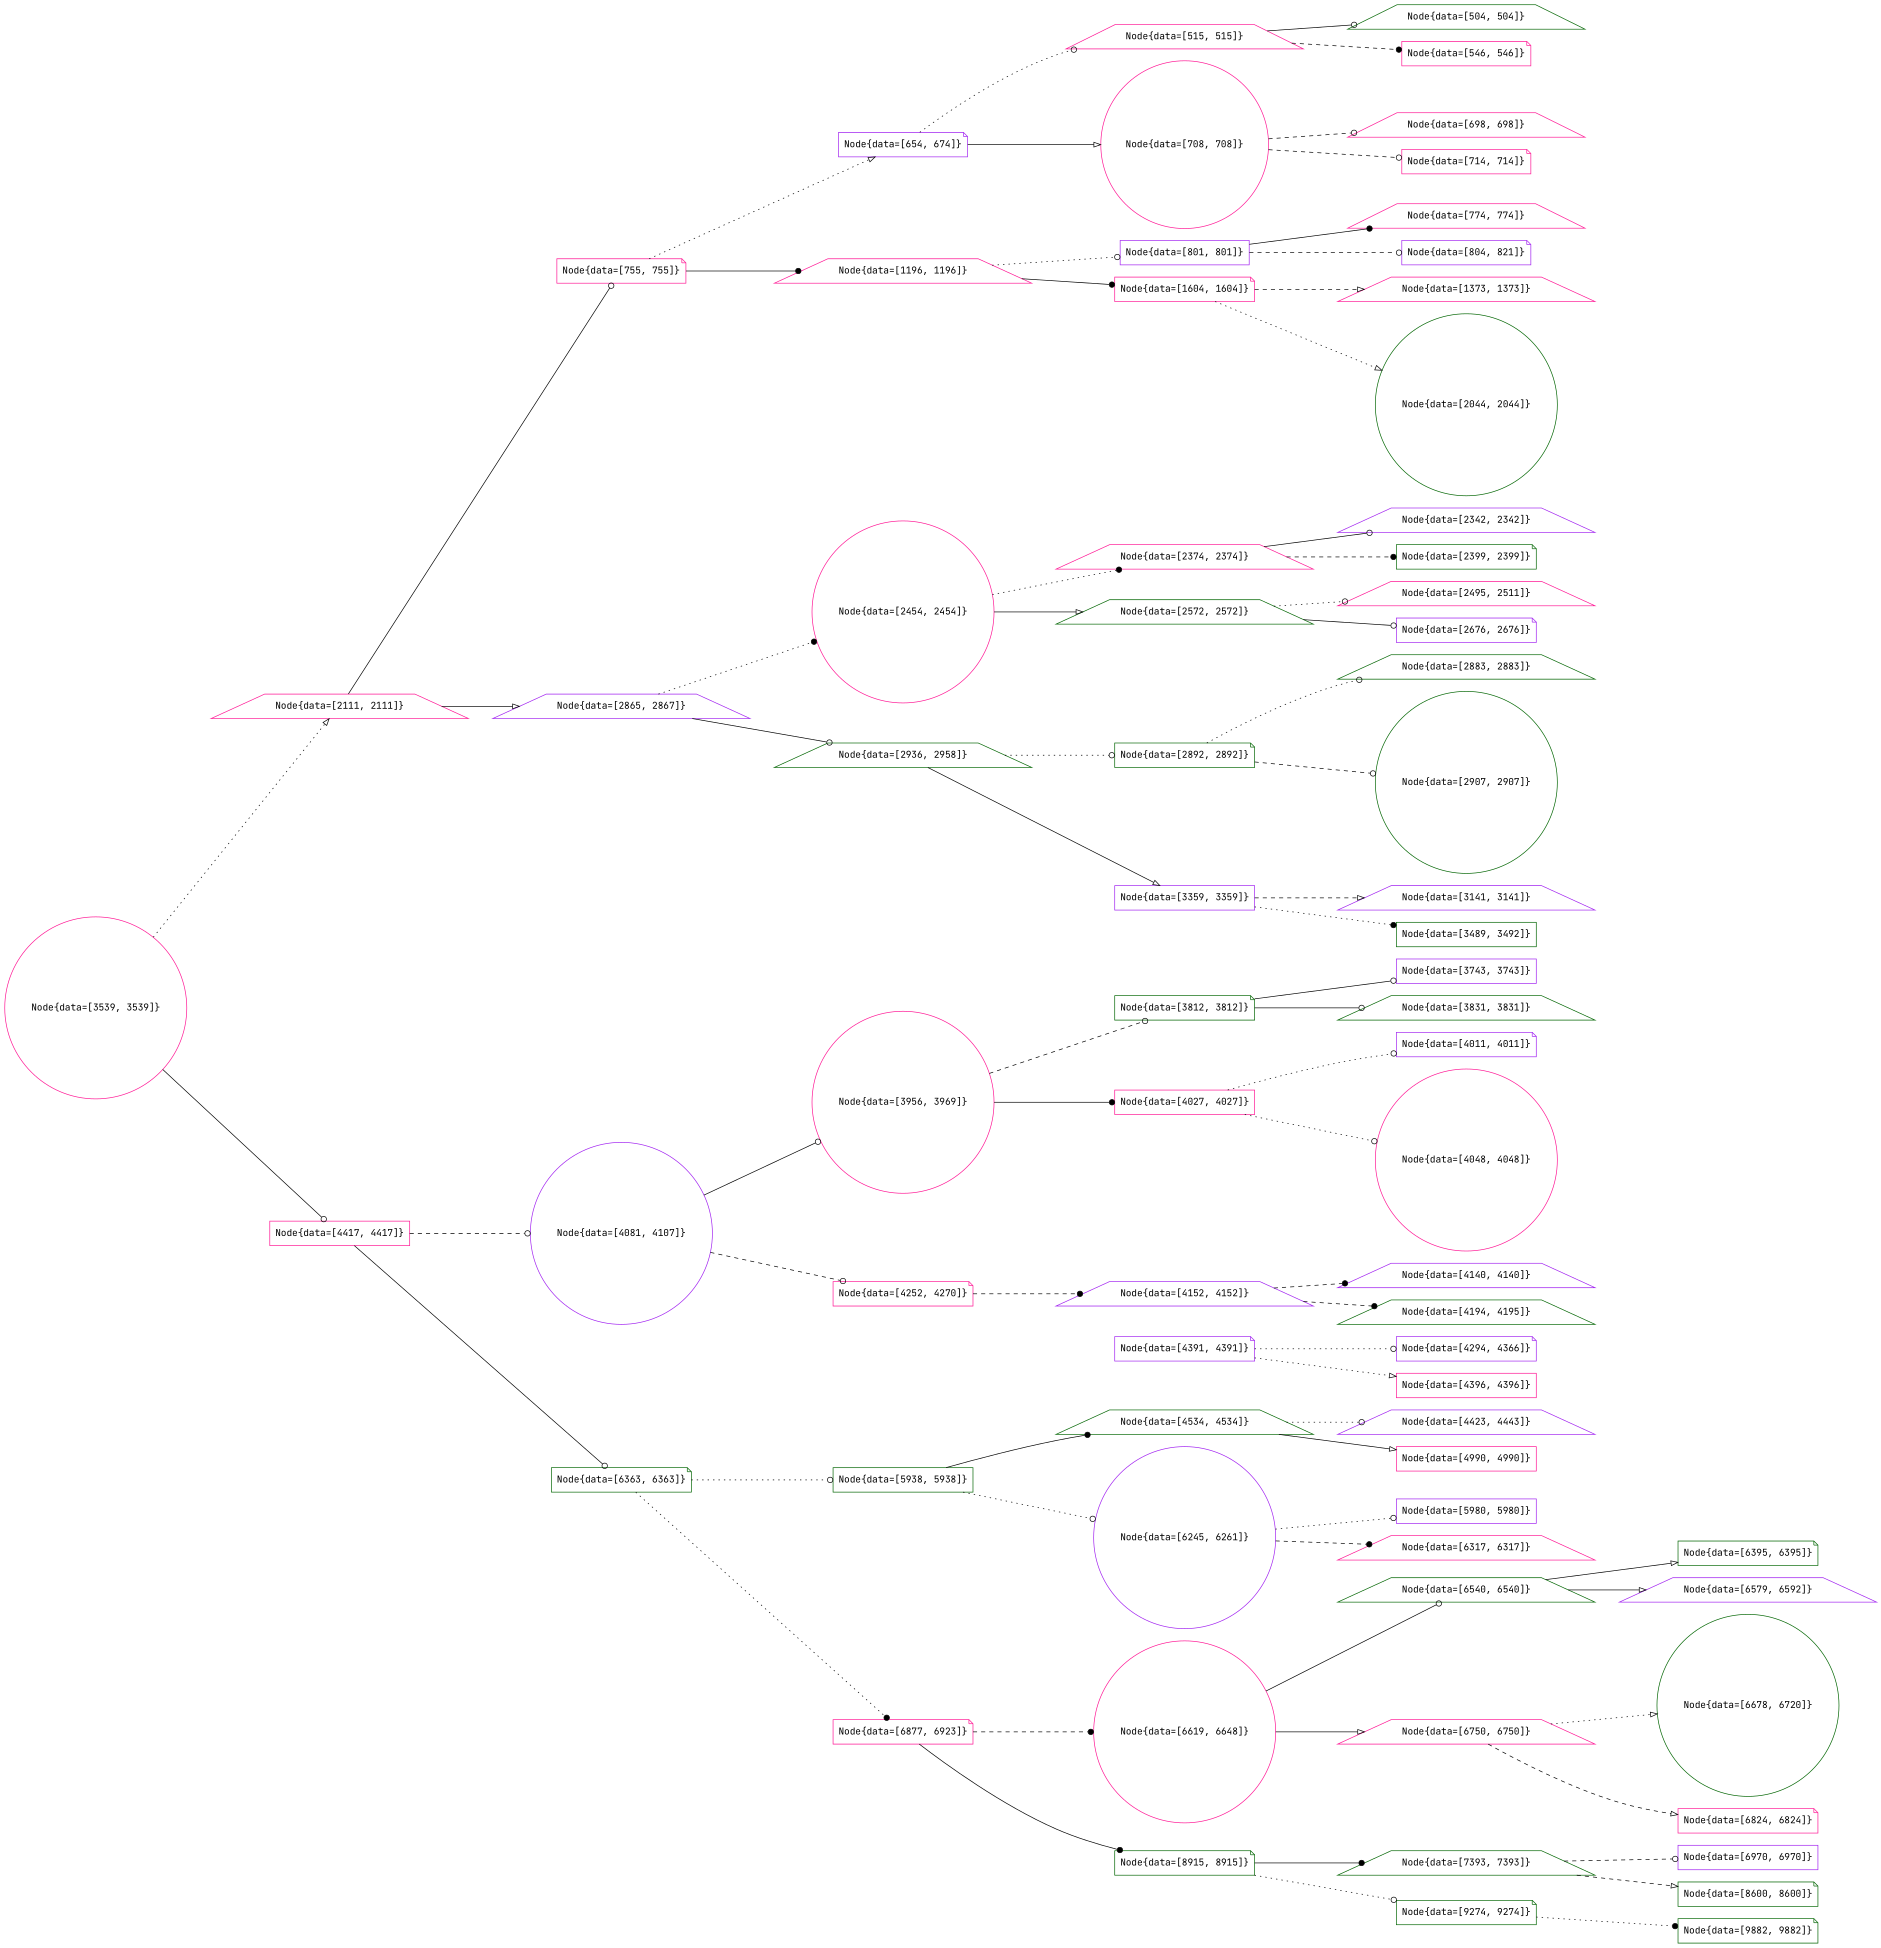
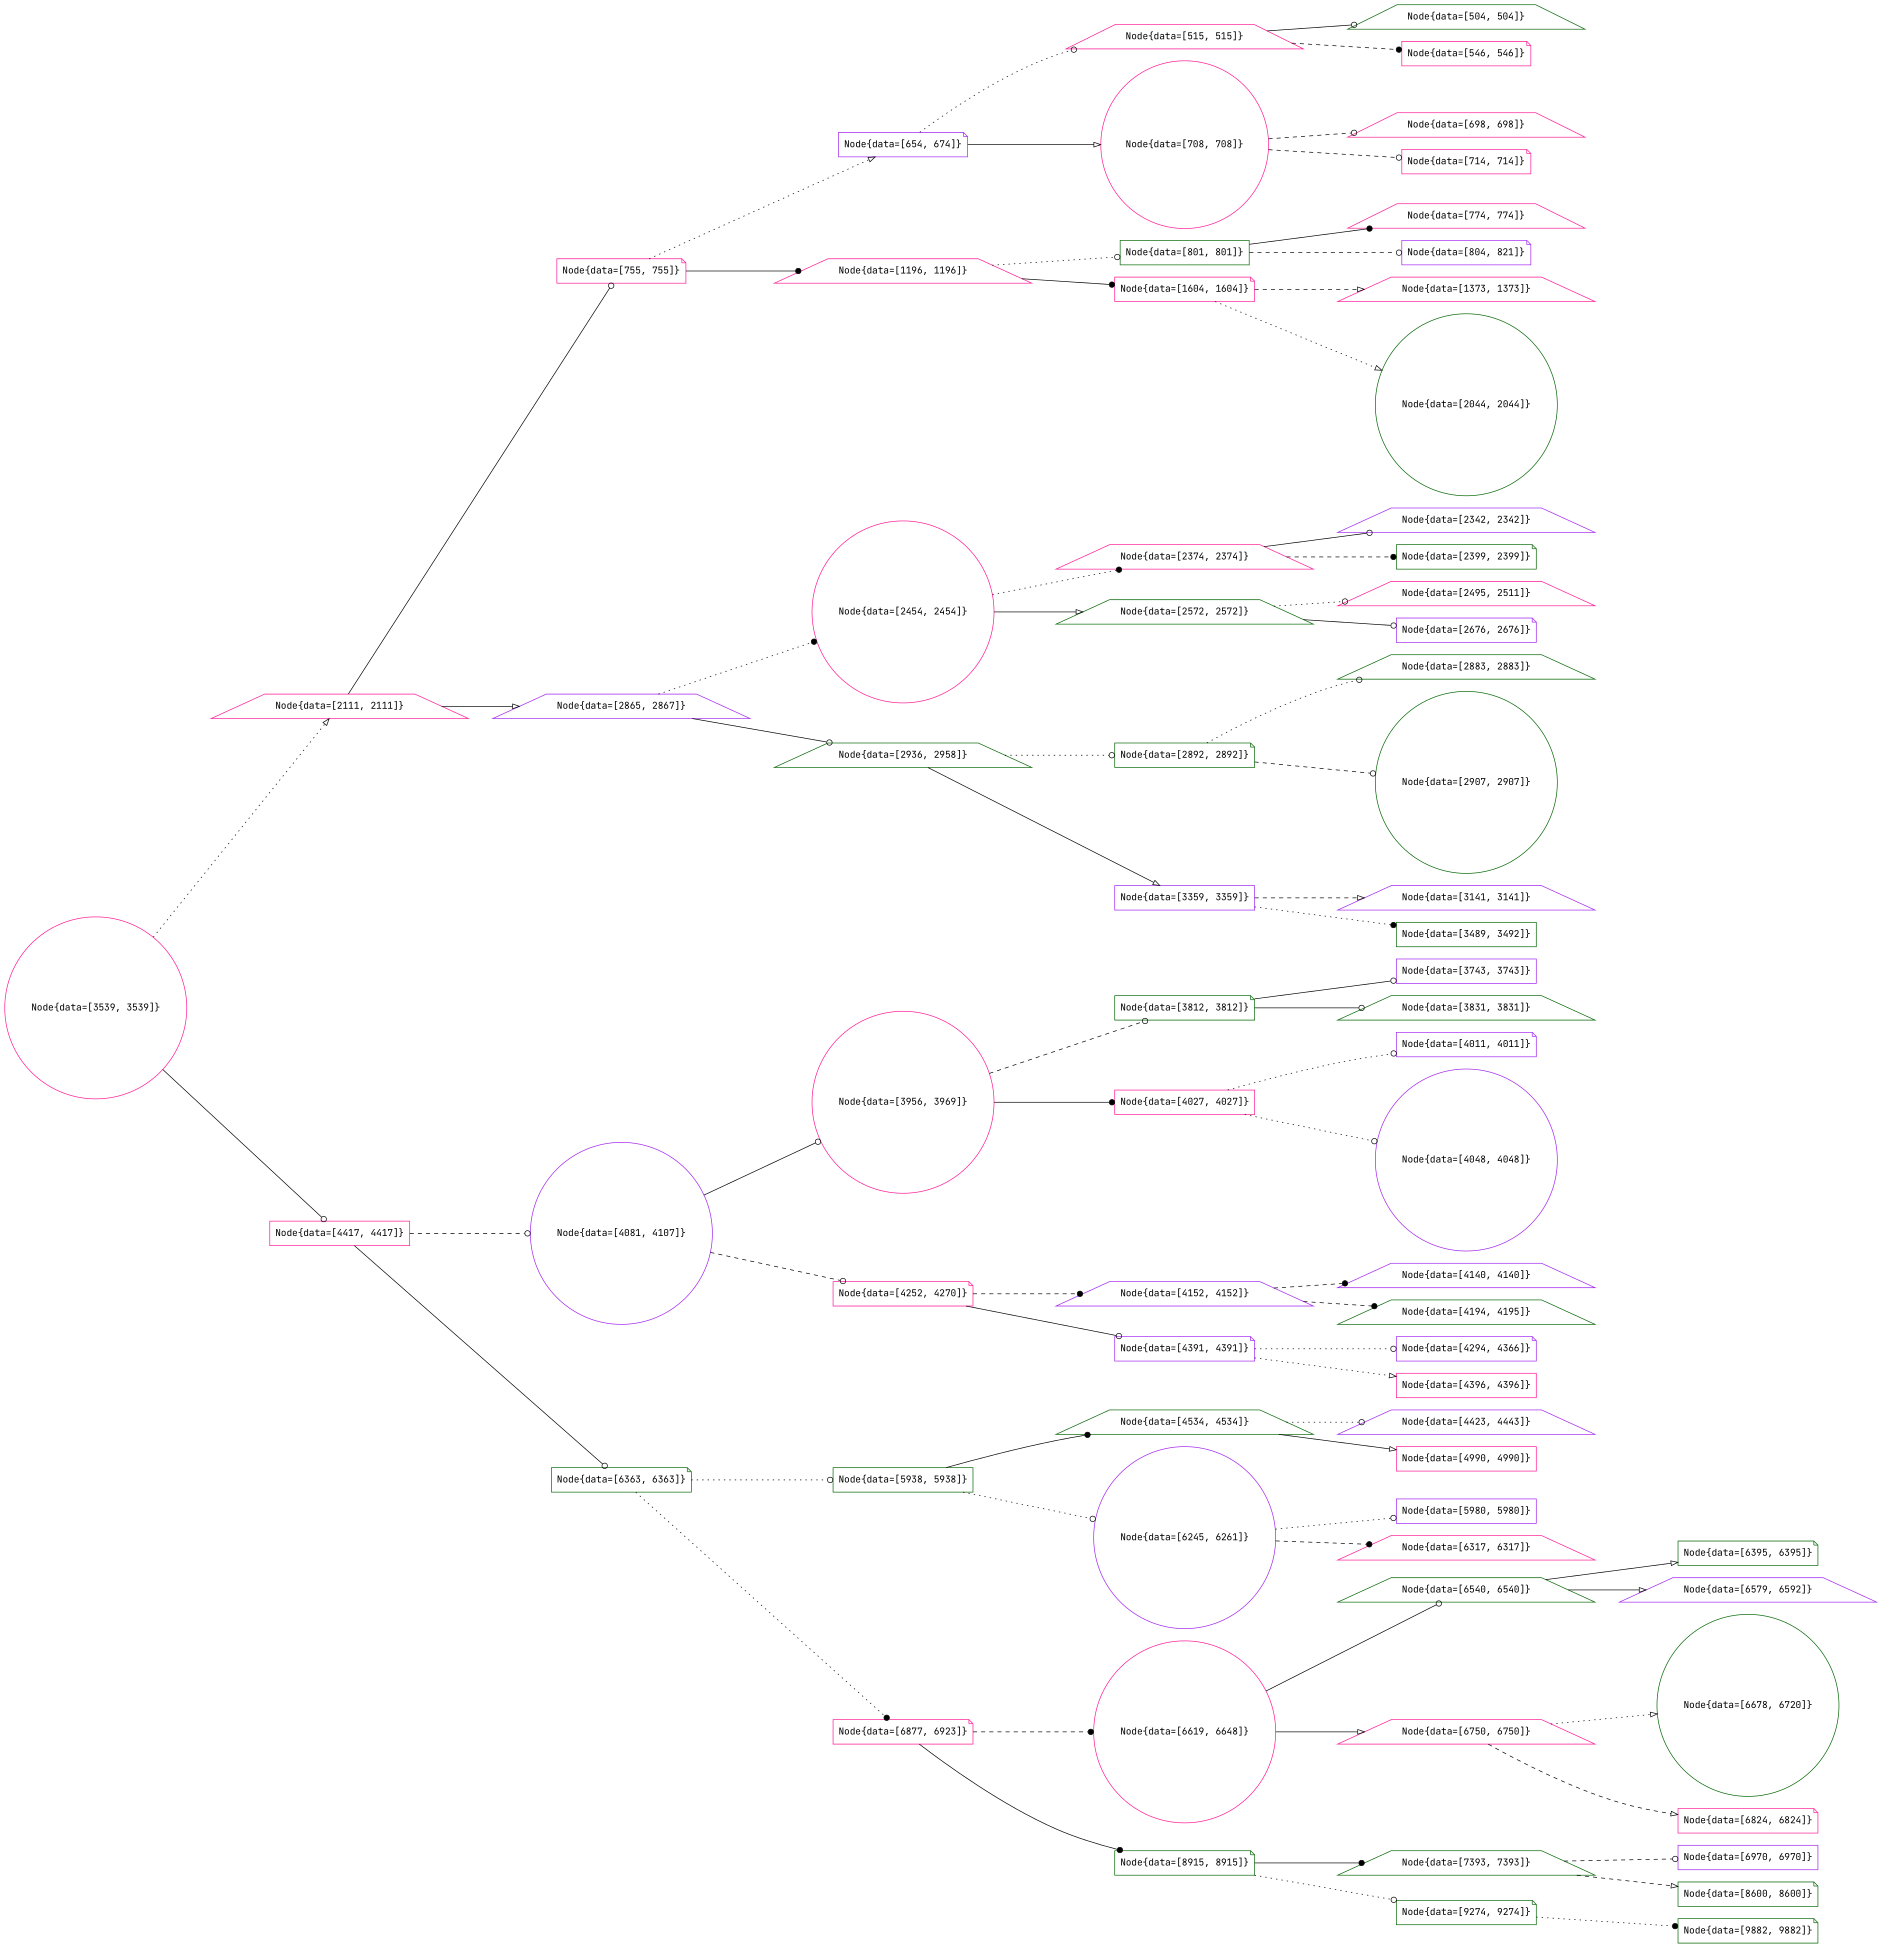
  digraph {
    fontname="JetBrains Mono"
    rankdir=LR
    node [color=deeppink fontname="JetBrains Mono" shape=trapezium]
    edge [arrowhead=odot fontname="JetBrains Mono" style=solid]
    n1 [label="Node{data=[3539, 3539]}" shape=circle]
    n2 [label="Node{data=[2111, 2111]}"]
    n3 [label="Node{data=[4417, 4417]}" shape=box]
    n4 [label="Node{data=[755, 755]}" shape=note]
    n5 [color=purple label="Node{data=[2865, 2867]}"]
    n6 [color=purple label="Node{data=[4081, 4107]}" shape=circle]
    n7 [color=darkgreen label="Node{data=[6363, 6363]}" shape=note]
    n8 [color=purple label="Node{data=[654, 674]}" shape=note]
    n9 [label="Node{data=[1196, 1196]}"]
    n10 [label="Node{data=[2454, 2454]}" shape=circle]
    n11 [color=darkgreen label="Node{data=[2936, 2958]}"]
    n12 [label="Node{data=[515, 515]}"]
    n13 [label="Node{data=[708, 708]}" shape=circle]
-   n14 [color=purple label="Node{data=[801, 801]}" shape=box]
+   n14 [color=darkgreen label="Node{data=[801, 801]}" shape=box]
    n15 [label="Node{data=[1604, 1604]}" shape=note]
    n16 [color=darkgreen label="Node{data=[504, 504]}"]
    n17 [label="Node{data=[546, 546]}" shape=note]
    n18 [label="Node{data=[698, 698]}"]
    n19 [label="Node{data=[714, 714]}" shape=note]
    n20 [label="Node{data=[774, 774]}"]
    n21 [color=purple label="Node{data=[804, 821]}" shape=note]
    n22 [label="Node{data=[1373, 1373]}"]
    n23 [color=darkgreen label="Node{data=[2044, 2044]}" shape=circle]
    n24 [label="Node{data=[2374, 2374]}"]
    n25 [color=darkgreen label="Node{data=[2572, 2572]}"]
    n26 [color=darkgreen label="Node{data=[2892, 2892]}" shape=note]
    n27 [color=purple label="Node{data=[3359, 3359]}" shape=box]
    n28 [color=purple label="Node{data=[2342, 2342]}"]
    n29 [color=darkgreen label="Node{data=[2399, 2399]}" shape=note]
    n30 [label="Node{data=[2495, 2511]}"]
    n31 [color=purple label="Node{data=[2676, 2676]}" shape=note]
    n32 [color=darkgreen label="Node{data=[2883, 2883]}"]
    n33 [color=darkgreen label="Node{data=[2907, 2907]}" shape=circle]
    n34 [color=purple label="Node{data=[3141, 3141]}"]
    n35 [color=darkgreen label="Node{data=[3489, 3492]}" shape=box]
    n36 [label="Node{data=[3956, 3969]}" shape=circle]
    n37 [label="Node{data=[4252, 4270]}" shape=note]
    n38 [color=darkgreen label="Node{data=[5938, 5938]}" shape=box]
    n39 [label="Node{data=[6877, 6923]}" shape=note]
    n40 [color=darkgreen label="Node{data=[3812, 3812]}" shape=note]
    n41 [label="Node{data=[4027, 4027]}" shape=box]
    n42 [color=purple label="Node{data=[4152, 4152]}"]
    n43 [color=purple label="Node{data=[4391, 4391]}" shape=note]
    n44 [color=purple label="Node{data=[3743, 3743]}" shape=box]
    n45 [color=darkgreen label="Node{data=[3831, 3831]}"]
    n46 [color=purple label="Node{data=[4011, 4011]}" shape=note]
-   n47 [label="Node{data=[4048, 4048]}" shape=circle]
+   n47 [color=purple label="Node{data=[4048, 4048]}" shape=circle]
    n48 [color=purple label="Node{data=[4140, 4140]}"]
    n49 [color=darkgreen label="Node{data=[4194, 4195]}"]
    n50 [color=purple label="Node{data=[4294, 4366]}" shape=note]
    n51 [label="Node{data=[4396, 4396]}" shape=box]
    n52 [color=darkgreen label="Node{data=[4534, 4534]}"]
    n53 [color=purple label="Node{data=[6245, 6261]}" shape=circle]
    n54 [label="Node{data=[6619, 6648]}" shape=circle]
    n55 [color=darkgreen label="Node{data=[8915, 8915]}" shape=note]
    n56 [color=purple label="Node{data=[4423, 4443]}"]
    n57 [label="Node{data=[4990, 4990]}" shape=box]
    n58 [color=purple label="Node{data=[5980, 5980]}" shape=box]
    n59 [label="Node{data=[6317, 6317]}"]
    n60 [color=darkgreen label="Node{data=[6540, 6540]}"]
    n61 [label="Node{data=[6750, 6750]}"]
    n62 [color=darkgreen label="Node{data=[7393, 7393]}"]
    n63 [color=darkgreen label="Node{data=[9274, 9274]}" shape=note]
    n64 [color=darkgreen label="Node{data=[6395, 6395]}" shape=note]
    n65 [color=purple label="Node{data=[6579, 6592]}"]
    n66 [color=darkgreen label="Node{data=[6678, 6720]}" shape=circle]
    n67 [label="Node{data=[6824, 6824]}" shape=note]
    n68 [color=purple label="Node{data=[6970, 6970]}" shape=box]
    n69 [color=darkgreen label="Node{data=[8600, 8600]}" shape=note]
    n70 [color=darkgreen label="Node{data=[9882, 9882]}" shape=note]
    n1 -> n2 [arrowhead=onormal style=dotted]
    n1 -> n3
    n2 -> n4
    n2 -> n5 [arrowhead=onormal]
    n3 -> n6 [style=dashed]
    n3 -> n7
    n4 -> n8 [arrowhead=onormal style=dotted]
    n4 -> n9 [arrowhead=dot]
    n5 -> n10 [arrowhead=dot style=dotted]
    n5 -> n11
    n6 -> n36
    n6 -> n37 [style=dashed]
    n7 -> n38 [style=dotted]
    n7 -> n39 [arrowhead=dot style=dotted]
    n8 -> n12 [style=dotted]
    n8 -> n13 [arrowhead=onormal]
    n9 -> n14 [style=dotted]
    n9 -> n15 [arrowhead=dot]
    n10 -> n24 [arrowhead=dot style=dotted]
    n10 -> n25 [arrowhead=onormal]
    n11 -> n26 [style=dotted]
    n11 -> n27 [arrowhead=onormal]
    n12 -> n16
    n12 -> n17 [arrowhead=dot style=dashed]
    n13 -> n18 [style=dashed]
    n13 -> n19 [style=dashed]
    n14 -> n20 [arrowhead=dot]
    n14 -> n21 [style=dashed]
    n15 -> n22 [arrowhead=onormal style=dashed]
    n15 -> n23 [arrowhead=onormal style=dotted]
    n24 -> n28
    n24 -> n29 [arrowhead=dot style=dashed]
    n25 -> n30 [style=dotted]
    n25 -> n31
    n26 -> n32 [style=dotted]
    n26 -> n33 [style=dashed]
    n27 -> n34 [arrowhead=onormal style=dashed]
    n27 -> n35 [arrowhead=dot style=dotted]
    n36 -> n40 [style=dashed]
    n36 -> n41 [arrowhead=dot]
    n37 -> n42 [arrowhead=dot style=dashed]
+   n37 -> n43
    n38 -> n52 [arrowhead=dot]
    n38 -> n53 [style=dotted]
    n39 -> n54 [arrowhead=dot style=dashed]
    n39 -> n55 [arrowhead=dot]
    n40 -> n44
    n40 -> n45
    n41 -> n46 [style=dotted]
    n41 -> n47 [style=dotted]
    n42 -> n48 [arrowhead=dot style=dashed]
    n42 -> n49 [arrowhead=dot style=dashed]
    n43 -> n50 [style=dotted]
    n43 -> n51 [arrowhead=onormal style=dotted]
    n52 -> n56 [style=dotted]
    n52 -> n57 [arrowhead=onormal]
    n53 -> n58 [style=dotted]
    n53 -> n59 [arrowhead=dot style=dashed]
    n54 -> n60
    n54 -> n61 [arrowhead=onormal]
    n55 -> n62 [arrowhead=dot]
    n55 -> n63 [style=dotted]
    n60 -> n64 [arrowhead=onormal]
    n60 -> n65 [arrowhead=onormal]
    n61 -> n66 [arrowhead=onormal style=dotted]
    n61 -> n67 [arrowhead=onormal style=dashed]
    n62 -> n68 [style=dashed]
    n62 -> n69 [arrowhead=onormal style=dashed]
    n63 -> n70 [arrowhead=dot style=dotted]
  }
